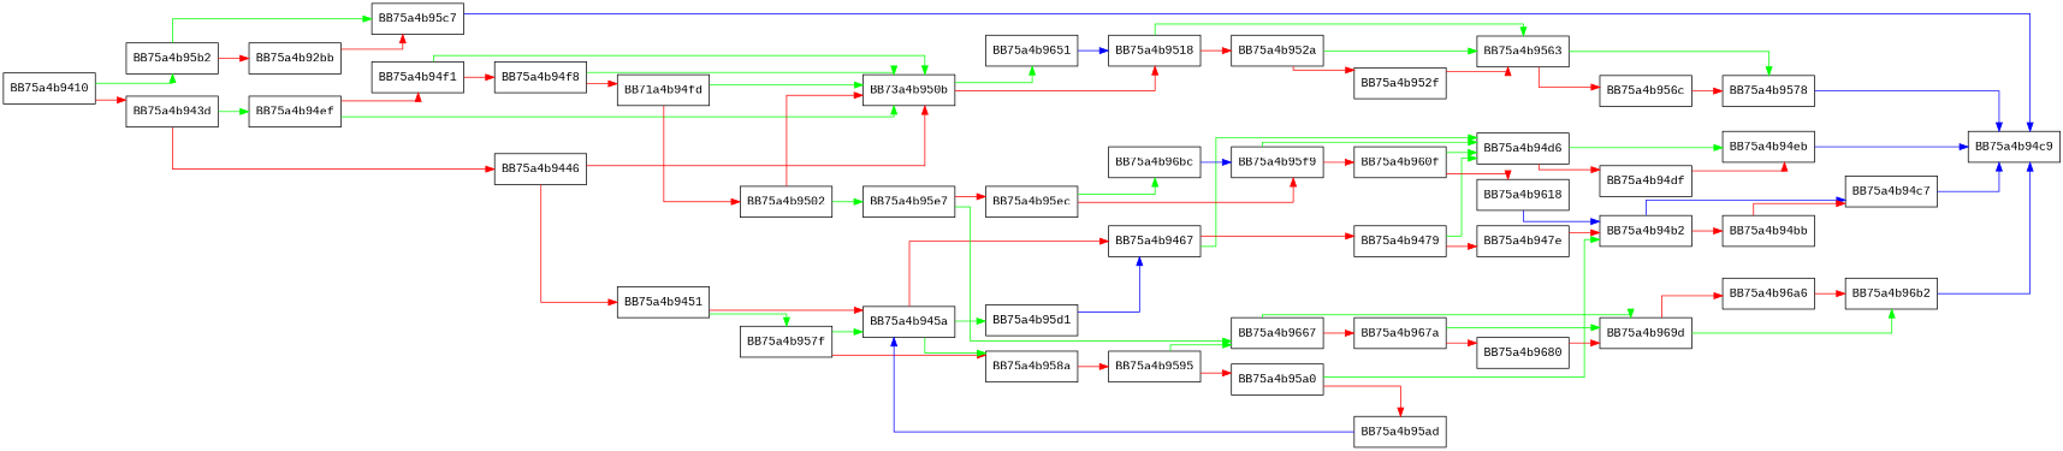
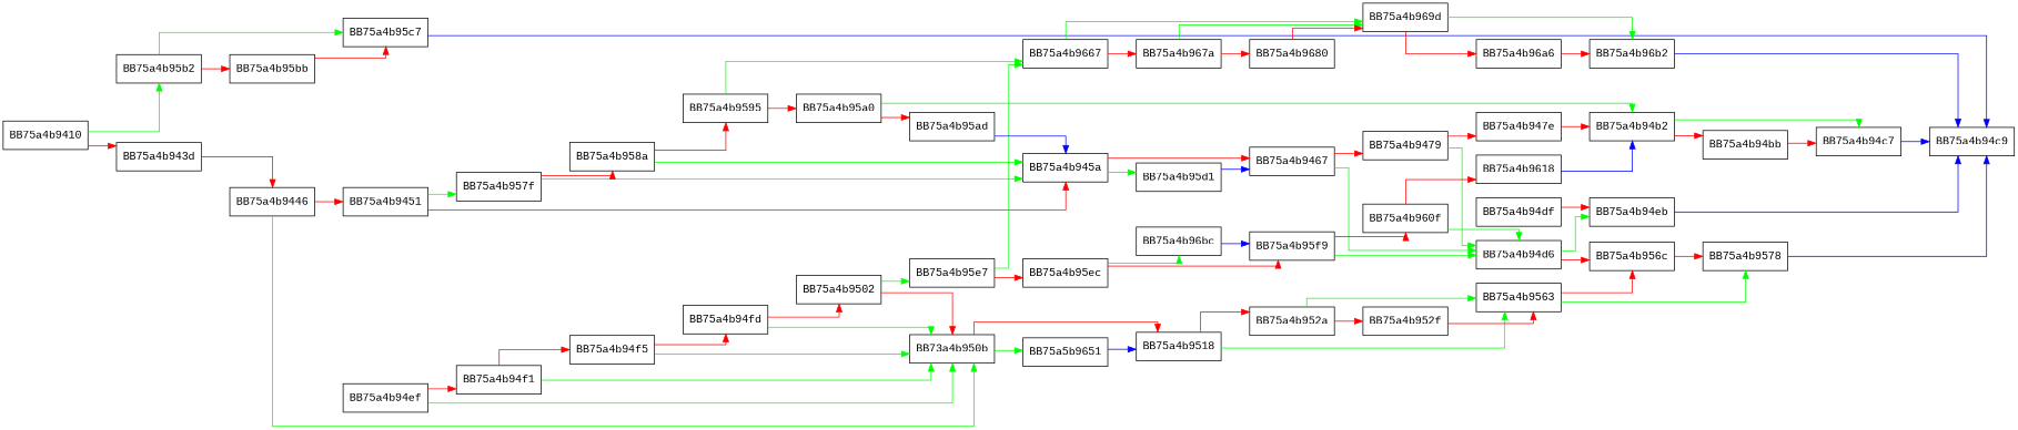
  digraph {
    fontname="Liberation Mono"
    rankdir=LR
    splines=ortho
    node [fontname="Liberation Mono" shape=box]
    edge [color=red fontname="Liberation Mono"]
    BB75a4b9410
    BB75a4b95b2
    BB75a4b943d
    BB75a4b95c7
-   BB75a4b95bb [label=BB75a4b92bb]
+   BB75a4b95bb
    BB75a4b94ef
    BB75a4b9446
    BB75a4b94c9
    n9 [label=BB73a4b950b]
    BB75a4b94f1
    BB75a4b9451
-   BB75a4b9651
+   BB75a4b9651 [label=BB75a5b9651]
    BB75a4b9518
-   BB75a4b94f8
+   BB75a4b94f8 [label=BB75a4b94f5]
    BB75a4b957f
    BB75a4b945a
    BB75a4b9563
    BB75a4b952a
    BB75a4b958a
    BB75a4b95d1
    BB75a4b9467
    BB75a4b9595
    BB75a4b94d6
    BB75a4b9479
    BB75a4b94eb
    BB75a4b94df
    BB75a4b947e
    BB75a4b94b2
    BB75a4b94c7
    BB75a4b94bb
-   BB75a4b94fd [label=BB71a4b94fd]
+   BB75a4b94fd
    BB75a4b9502
    BB75a4b95e7
    BB75a4b9667
    BB75a4b95ec
    BB75a4b969d
    BB75a4b967a
    BB75a4b96bc
    BB75a4b95f9
    BB75a4b9578
    BB75a4b956c
    BB75a4b952f
    BB75a4b95a0
    BB75a4b95ad
    BB75a4b96b2
    BB75a4b96a6
    BB75a4b9680
    BB75a4b960f
    BB75a4b9618
    BB75a4b9410 -> BB75a4b95b2 [color=green]
    BB75a4b9410 -> BB75a4b943d
    BB75a4b95b2 -> BB75a4b95c7 [color=green]
    BB75a4b95b2 -> BB75a4b95bb
-   BB75a4b943d -> BB75a4b94ef [color=green]
    BB75a4b943d -> BB75a4b9446
    BB75a4b95c7 -> BB75a4b94c9 [color=blue]
    BB75a4b95bb -> BB75a4b95c7
    BB75a4b94ef -> n9 [color=green]
    BB75a4b94ef -> BB75a4b94f1
-   BB75a4b9446 -> n9
+   BB75a4b9446 -> n9 [color=green]
    BB75a4b9446 -> BB75a4b9451
    n9 -> BB75a4b9651 [color=green]
    n9 -> BB75a4b9518
    BB75a4b94f1 -> n9 [color=green]
    BB75a4b94f1 -> BB75a4b94f8
    BB75a4b9451 -> BB75a4b957f [color=green]
    BB75a4b9451 -> BB75a4b945a
    BB75a4b9651 -> BB75a4b9518 [color=blue]
    BB75a4b9518 -> BB75a4b9563 [color=green]
    BB75a4b9518 -> BB75a4b952a
    BB75a4b94f8 -> n9 [color=green]
    BB75a4b94f8 -> BB75a4b94fd
    BB75a4b957f -> BB75a4b945a [color=green]
    BB75a4b957f -> BB75a4b958a
    BB75a4b945a -> BB75a4b95d1 [color=green]
    BB75a4b945a -> BB75a4b9467
    BB75a4b9563 -> BB75a4b9578 [color=green]
    BB75a4b9563 -> BB75a4b956c
    BB75a4b952a -> BB75a4b9563 [color=green]
    BB75a4b952a -> BB75a4b952f
-   BB75a4b945a -> BB75a4b958a [color=green]
+   BB75a4b958a -> BB75a4b945a [color=green]
    BB75a4b958a -> BB75a4b9595
    BB75a4b95d1 -> BB75a4b9467 [color=blue]
    BB75a4b9467 -> BB75a4b94d6 [color=green]
    BB75a4b9467 -> BB75a4b9479
    BB75a4b9595 -> BB75a4b9667 [color=green]
    BB75a4b9595 -> BB75a4b95a0
    BB75a4b94d6 -> BB75a4b94eb [color=green]
-   BB75a4b94d6 -> BB75a4b94df
+   BB75a4b94d6 -> BB75a4b956c
    BB75a4b9479 -> BB75a4b94d6 [color=green]
    BB75a4b9479 -> BB75a4b947e
    BB75a4b94eb -> BB75a4b94c9 [color=blue]
    BB75a4b94df -> BB75a4b94eb
    BB75a4b947e -> BB75a4b94b2
-   BB75a4b94b2 -> BB75a4b94c7 [color=blue]
+   BB75a4b94b2 -> BB75a4b94c7 [color=green]
    BB75a4b94b2 -> BB75a4b94bb
    BB75a4b94c7 -> BB75a4b94c9 [color=blue]
    BB75a4b94bb -> BB75a4b94c7
    BB75a4b94fd -> n9 [color=green]
    BB75a4b94fd -> BB75a4b9502
    BB75a4b9502 -> n9
    BB75a4b9502 -> BB75a4b95e7 [color=green]
    BB75a4b95e7 -> BB75a4b9667 [color=green]
    BB75a4b95e7 -> BB75a4b95ec
    BB75a4b9667 -> BB75a4b969d [color=green]
    BB75a4b9667 -> BB75a4b967a
    BB75a4b95ec -> BB75a4b96bc [color=green]
    BB75a4b95ec -> BB75a4b95f9
    BB75a4b969d -> BB75a4b96b2 [color=green]
    BB75a4b969d -> BB75a4b96a6
    BB75a4b967a -> BB75a4b969d [color=green]
    BB75a4b967a -> BB75a4b9680
    BB75a4b96bc -> BB75a4b95f9 [color=blue]
    BB75a4b95f9 -> BB75a4b94d6 [color=green]
    BB75a4b95f9 -> BB75a4b960f
    BB75a4b9578 -> BB75a4b94c9 [color=blue]
    BB75a4b956c -> BB75a4b9578
    BB75a4b952f -> BB75a4b9563
    BB75a4b95a0 -> BB75a4b94b2 [color=green]
    BB75a4b95a0 -> BB75a4b95ad
    BB75a4b95ad -> BB75a4b945a [color=blue]
    BB75a4b96b2 -> BB75a4b94c9 [color=blue]
    BB75a4b96a6 -> BB75a4b96b2
    BB75a4b9680 -> BB75a4b969d
    BB75a4b960f -> BB75a4b94d6 [color=green]
    BB75a4b960f -> BB75a4b9618
    BB75a4b9618 -> BB75a4b94b2 [color=blue]
  }
